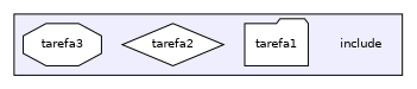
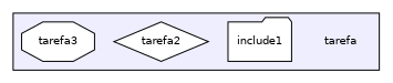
  digraph {
    compound=true
    node [fontname=Helvetica fontsize=10 color=black fillcolor=white style=filled]
-   n1 [label=include shape=plaintext color="" fillcolor="" style=""]
-   n2 [label=tarefa1 shape=folder]
+   n1 [label=tarefa shape=plaintext color="" fillcolor="" style=""]
+   n2 [label=include1 shape=folder]
    n3 [label=tarefa2 shape=diamond]
    n4 [label=tarefa3 shape=octagon]
    subgraph cluster_1 {
      bgcolor="#eeeeff"
      pencolor=black
      n1
      n2
      n3
      n4
    }
  }
